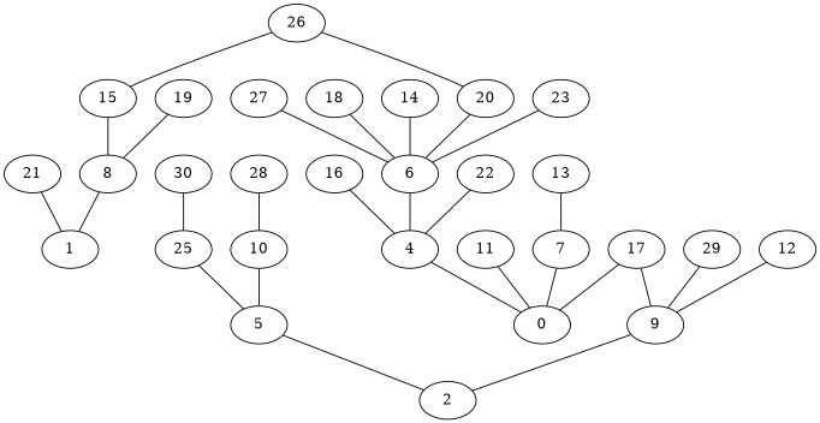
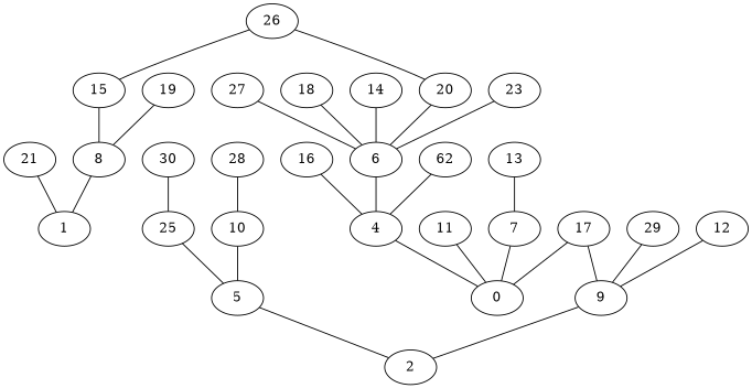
  strict graph {
    8
    1
    15
    26
    20
    6
    4
    0
    23
    17
    9
    2
    12
    29
    5
    25
    30
    10
    28
    21
    11
    7
    13
-   22
+   22 [label=62]
    16
    27
    18
    14
    19
    8 -- 1
    15 -- 8
    26 -- 15
    26 -- 20
    20 -- 6
    6 -- 4
    4 -- 0
    23 -- 6
    17 -- 0
    17 -- 9
    9 -- 2
    12 -- 9
    29 -- 9
    5 -- 2
    25 -- 5
    30 -- 25
    10 -- 5
    28 -- 10
    21 -- 1
    11 -- 0
    7 -- 0
    13 -- 7
    22 -- 4
    16 -- 4
    27 -- 6
    18 -- 6
    14 -- 6
    19 -- 8
  }
